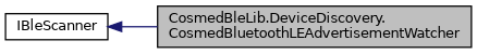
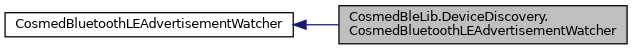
  digraph {
    rankdir=LR
    node [color=black fontname=Helvetica fontsize=10 shape=record style=filled]
    n1 [fillcolor=grey75 fontcolor=black height=0.2 label="CosmedBleLib.DeviceDiscovery.\lCosmedBluetoothLEAdvertisementWatcher" width=0.4]
-   n2 [fillcolor=white height=0.2 label=IBleScanner width=0.4]
+   n2 [fillcolor=white height=0.2 label=CosmedBluetoothLEAdvertisementWatcher width=0.4]
    n2 -> n1 [color=midnightblue dir=back fontname=Helvetica fontsize=10 labelfontname=Helvetica labelfontsize=10 style=solid]
  }
